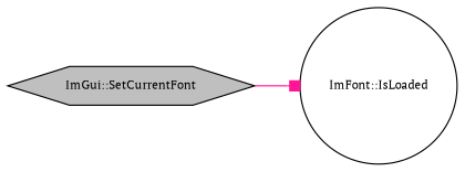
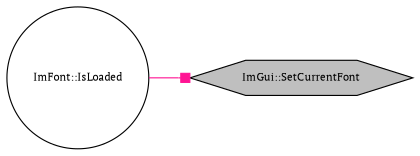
  digraph {
    rankdir=LR
    fontname="PT Serif"
    node [color=black fontname="PT Serif" fontsize=10 style=filled]
    n1 [fillcolor=grey75 fontcolor=black height=0.2 label="ImGui::SetCurrentFont" shape=hexagon width=0.4]
    n2 [fillcolor=white height=0.2 label="ImFont::IsLoaded" shape=circle width=0.4]
-   n1 -> n2 [color=deeppink fontname="PT Serif" fontsize=10 labelfontname=Helvetica labelfontsize=10 style=solid arrowhead=box]
+   n2 -> n1 [color=deeppink fontname="PT Serif" fontsize=10 labelfontname=Helvetica labelfontsize=10 style=solid arrowhead=box]
  }
